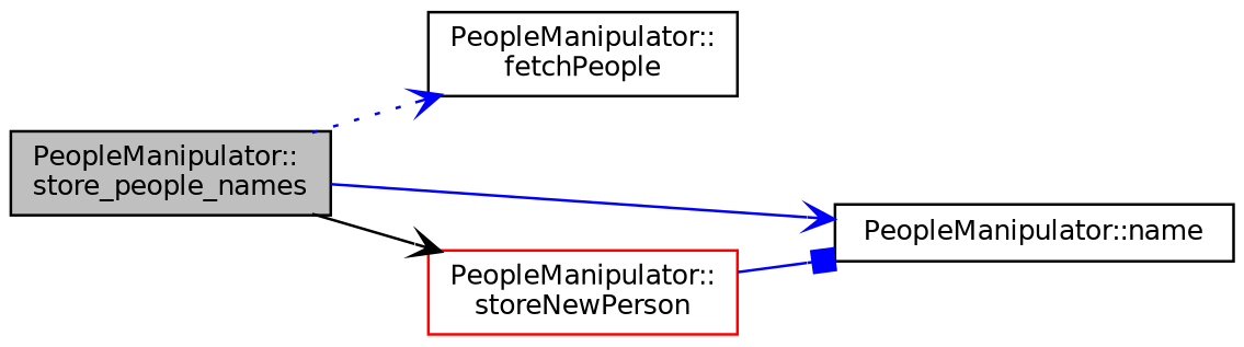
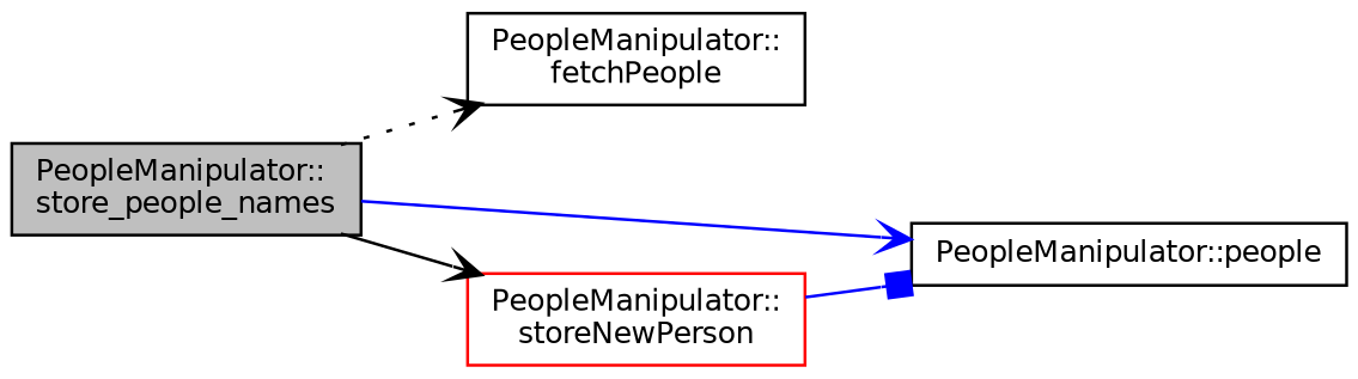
  digraph {
    rankdir=LR
    node [color=black fillcolor=white fontname=Helvetica fontsize=10 shape=record style=filled]
    edge [arrowhead=vee color=black fontname=Helvetica fontsize=10 labelfontname=Helvetica labelfontsize=10 style=solid]
    n1 [fillcolor=grey75 fontcolor=black height=0.2 label="PeopleManipulator::\lstore_people_names" width=0.4]
    n2 [height=0.2 label="PeopleManipulator::\lfetchPeople" width=0.4]
-   n3 [height=0.2 label="PeopleManipulator::name" width=0.4]
+   n3 [height=0.2 label="PeopleManipulator::people" width=0.4]
    n4 [color=red height=0.2 label="PeopleManipulator::\lstoreNewPerson" width=0.4]
-   n1 -> n2 [color=blue style=dotted]
+   n1 -> n2 [style=dotted]
    n1 -> n3 [color=blue]
    n1 -> n4
    n4 -> n3 [arrowhead=box color=blue]
  }
